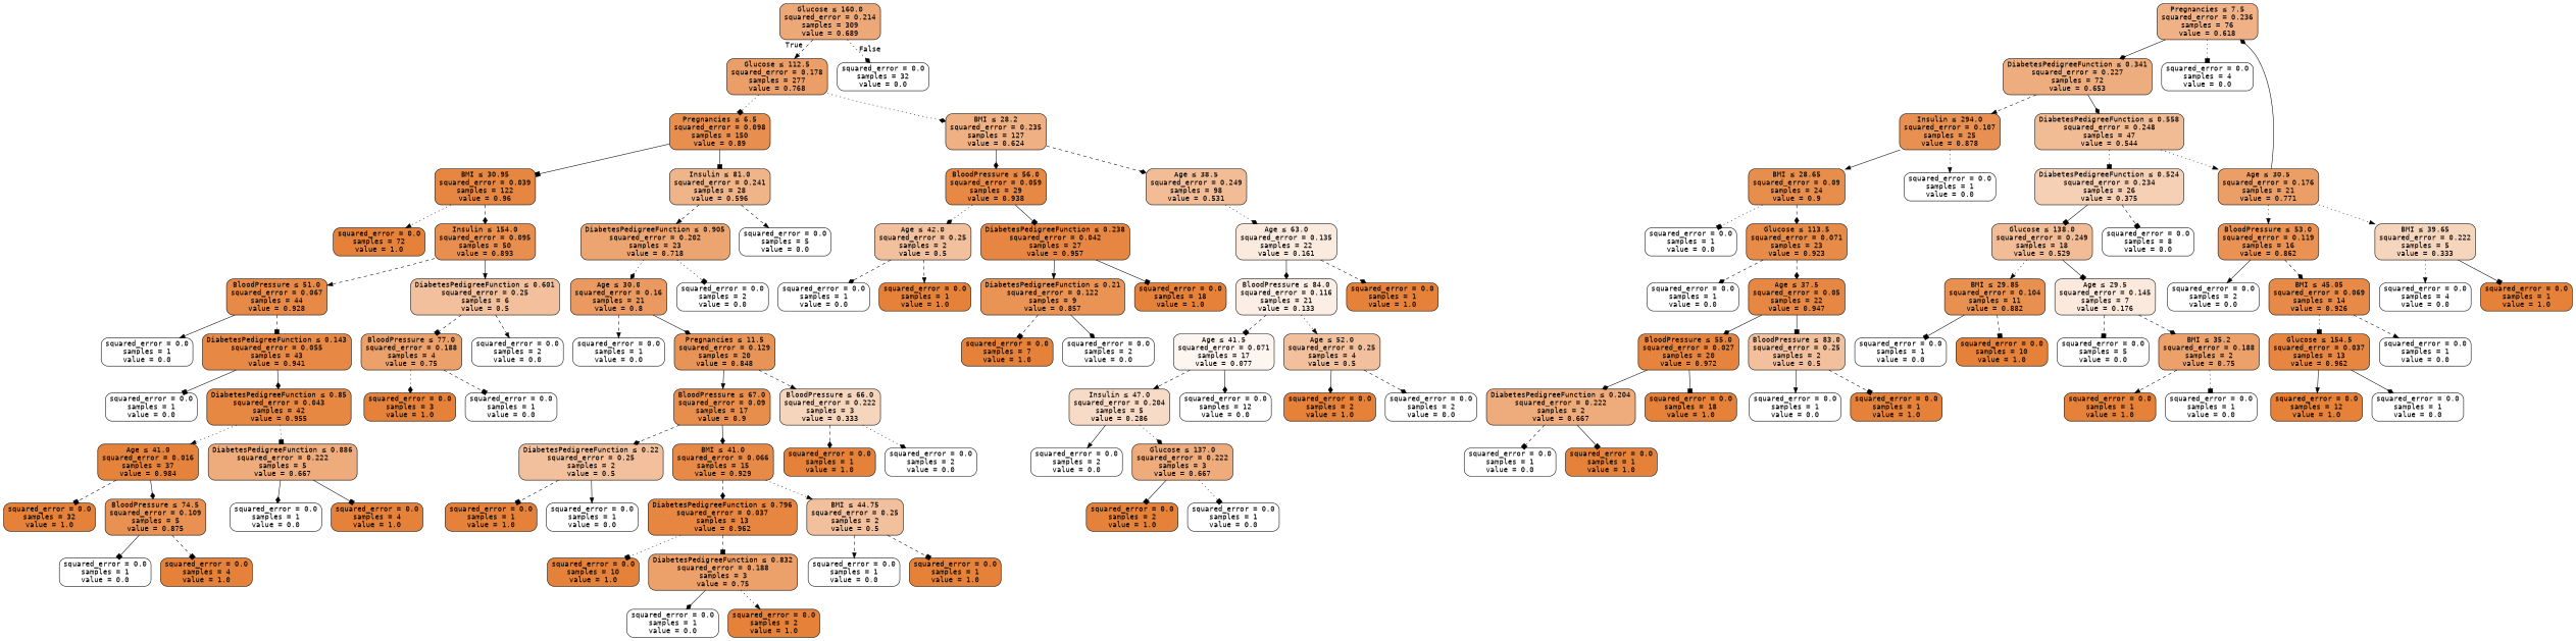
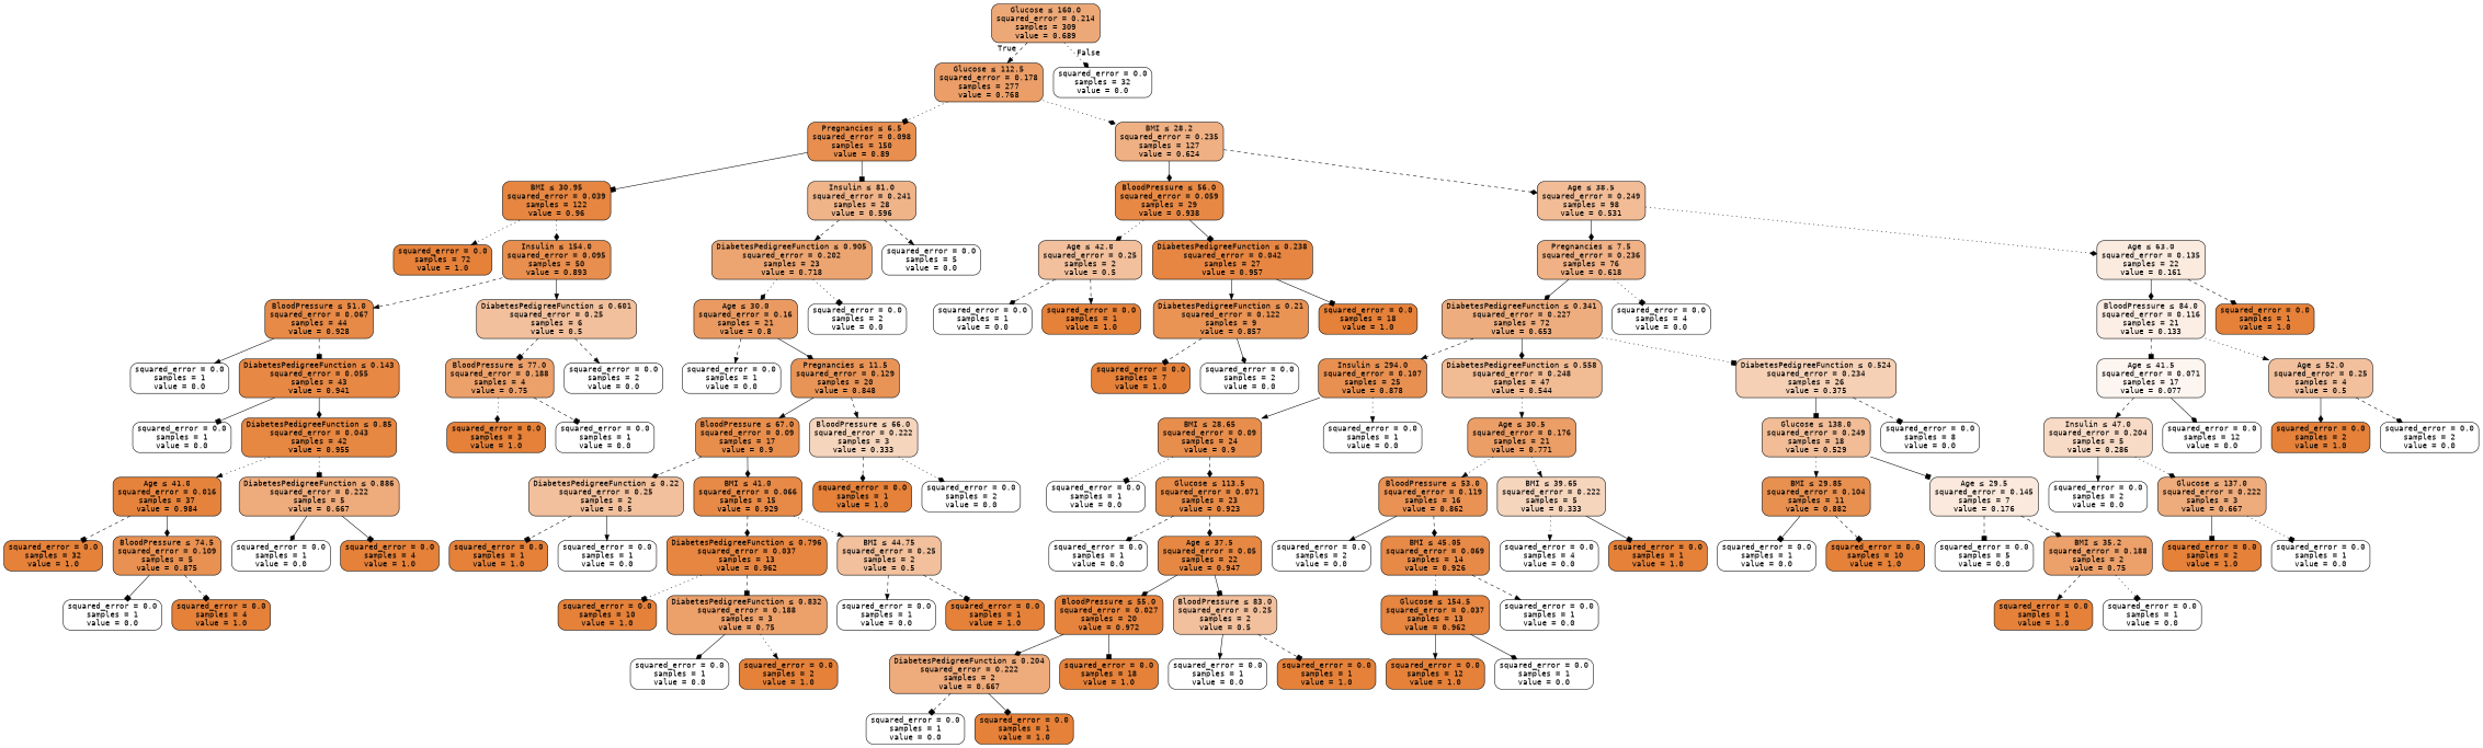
  digraph {
    fontname="DejaVu Sans Mono"
    node [color=black fillcolor="#ffffff" fontname="DejaVu Sans Mono" shape=box style="filled, rounded"]
    edge [arrowhead=box fontname="DejaVu Sans Mono" style=solid]
    n1 [fillcolor="#eda877" label=<Glucose &le; 160.0<br/>squared_error = 0.214<br/>samples = 309<br/>value = 0.689>]
    n2 [fillcolor="#eb9e67" label=<Glucose &le; 112.5<br/>squared_error = 0.178<br/>samples = 277<br/>value = 0.768>]
    n3 [label=<squared_error = 0.0<br/>samples = 32<br/>value = 0.0>]
    n4 [fillcolor="#e88f4f" label=<Pregnancies &le; 6.5<br/>squared_error = 0.098<br/>samples = 150<br/>value = 0.89>]
    n5 [fillcolor="#efb083" label=<BMI &le; 28.2<br/>squared_error = 0.235<br/>samples = 127<br/>value = 0.624>]
    n6 [fillcolor="#e68641" label=<BMI &le; 30.95<br/>squared_error = 0.039<br/>samples = 122<br/>value = 0.96>]
    n7 [fillcolor="#f0b489" label=<Insulin &le; 81.0<br/>squared_error = 0.241<br/>samples = 28<br/>value = 0.596>]
    n8 [fillcolor="#e78945" label=<BloodPressure &le; 56.0<br/>squared_error = 0.059<br/>samples = 29<br/>value = 0.938>]
    n9 [fillcolor="#f1bc96" label=<Age &le; 38.5<br/>squared_error = 0.249<br/>samples = 98<br/>value = 0.531>]
    n10 [fillcolor="#e58139" label=<squared_error = 0.0<br/>samples = 72<br/>value = 1.0>]
    n11 [fillcolor="#e88e4e" label=<Insulin &le; 154.0<br/>squared_error = 0.095<br/>samples = 50<br/>value = 0.893>]
    n12 [fillcolor="#eca571" label=<DiabetesPedigreeFunction &le; 0.905<br/>squared_error = 0.202<br/>samples = 23<br/>value = 0.718>]
    n13 [label=<squared_error = 0.0<br/>samples = 5<br/>value = 0.0>]
    n14 [fillcolor="#e78a47" label=<BloodPressure &le; 51.0<br/>squared_error = 0.067<br/>samples = 44<br/>value = 0.928>]
    n15 [fillcolor="#f2c09c" label=<DiabetesPedigreeFunction &le; 0.601<br/>squared_error = 0.25<br/>samples = 6<br/>value = 0.5>]
    n16 [label=<squared_error = 0.0<br/>samples = 1<br/>value = 0.0>]
    n17 [fillcolor="#e78845" label=<DiabetesPedigreeFunction &le; 0.143<br/>squared_error = 0.055<br/>samples = 43<br/>value = 0.941>]
    n18 [fillcolor="#eca06a" label=<BloodPressure &le; 77.0<br/>squared_error = 0.188<br/>samples = 4<br/>value = 0.75>]
    n19 [label=<squared_error = 0.0<br/>samples = 2<br/>value = 0.0>]
    n20 [label=<squared_error = 0.0<br/>samples = 1<br/>value = 0.0>]
    n21 [fillcolor="#e68742" label=<DiabetesPedigreeFunction &le; 0.85<br/>squared_error = 0.043<br/>samples = 42<br/>value = 0.955>]
    n22 [fillcolor="#e5833c" label=<Age &le; 41.0<br/>squared_error = 0.016<br/>samples = 37<br/>value = 0.984>]
    n23 [fillcolor="#eeab7b" label=<DiabetesPedigreeFunction &le; 0.886<br/>squared_error = 0.222<br/>samples = 5<br/>value = 0.667>]
    n24 [fillcolor="#e58139" label=<squared_error = 0.0<br/>samples = 32<br/>value = 1.0>]
    n25 [fillcolor="#e89152" label=<BloodPressure &le; 74.5<br/>squared_error = 0.109<br/>samples = 5<br/>value = 0.875>]
    n26 [label=<squared_error = 0.0<br/>samples = 1<br/>value = 0.0>]
    n27 [fillcolor="#e58139" label=<squared_error = 0.0<br/>samples = 4<br/>value = 1.0>]
    n28 [label=<squared_error = 0.0<br/>samples = 1<br/>value = 0.0>]
    n29 [fillcolor="#e58139" label=<squared_error = 0.0<br/>samples = 4<br/>value = 1.0>]
    n30 [fillcolor="#e58139" label=<squared_error = 0.0<br/>samples = 3<br/>value = 1.0>]
    n31 [label=<squared_error = 0.0<br/>samples = 1<br/>value = 0.0>]
    n32 [fillcolor="#ea9a61" label=<Age &le; 30.0<br/>squared_error = 0.16<br/>samples = 21<br/>value = 0.8>]
    n33 [label=<squared_error = 0.0<br/>samples = 2<br/>value = 0.0>]
    n34 [label=<squared_error = 0.0<br/>samples = 1<br/>value = 0.0>]
    n35 [fillcolor="#e99457" label=<Pregnancies &le; 11.5<br/>squared_error = 0.129<br/>samples = 20<br/>value = 0.848>]
    n36 [fillcolor="#e88e4d" label=<BloodPressure &le; 67.0<br/>squared_error = 0.09<br/>samples = 17<br/>value = 0.9>]
    n37 [fillcolor="#f6d5bd" label=<BloodPressure &le; 66.0<br/>squared_error = 0.222<br/>samples = 3<br/>value = 0.333>]
    n38 [fillcolor="#f2c09c" label=<DiabetesPedigreeFunction &le; 0.22<br/>squared_error = 0.25<br/>samples = 2<br/>value = 0.5>]
    n39 [fillcolor="#e78a47" label=<BMI &le; 41.0<br/>squared_error = 0.066<br/>samples = 15<br/>value = 0.929>]
    n40 [fillcolor="#e58139" label=<squared_error = 0.0<br/>samples = 1<br/>value = 1.0>]
    n41 [label=<squared_error = 0.0<br/>samples = 2<br/>value = 0.0>]
    n42 [fillcolor="#e58139" label=<squared_error = 0.0<br/>samples = 1<br/>value = 1.0>]
    n43 [label=<squared_error = 0.0<br/>samples = 1<br/>value = 0.0>]
    n44 [fillcolor="#e68641" label=<DiabetesPedigreeFunction &le; 0.796<br/>squared_error = 0.037<br/>samples = 13<br/>value = 0.962>]
    n45 [fillcolor="#f2c09c" label=<BMI &le; 44.75<br/>squared_error = 0.25<br/>samples = 2<br/>value = 0.5>]
    n46 [fillcolor="#e58139" label=<squared_error = 0.0<br/>samples = 10<br/>value = 1.0>]
    n47 [fillcolor="#eca06a" label=<DiabetesPedigreeFunction &le; 0.832<br/>squared_error = 0.188<br/>samples = 3<br/>value = 0.75>]
    n48 [label=<squared_error = 0.0<br/>samples = 1<br/>value = 0.0>]
    n49 [fillcolor="#e58139" label=<squared_error = 0.0<br/>samples = 1<br/>value = 1.0>]
    n50 [label=<squared_error = 0.0<br/>samples = 1<br/>value = 0.0>]
    n51 [fillcolor="#e58139" label=<squared_error = 0.0<br/>samples = 2<br/>value = 1.0>]
    n52 [fillcolor="#f2c09c" label=<Age &le; 42.0<br/>squared_error = 0.25<br/>samples = 2<br/>value = 0.5>]
    n53 [fillcolor="#e68642" label=<DiabetesPedigreeFunction &le; 0.238<br/>squared_error = 0.042<br/>samples = 27<br/>value = 0.957>]
    n54 [fillcolor="#efb185" label=<Pregnancies &le; 7.5<br/>squared_error = 0.236<br/>samples = 76<br/>value = 0.618>]
    n55 [fillcolor="#fbebdf" label=<Age &le; 63.0<br/>squared_error = 0.135<br/>samples = 22<br/>value = 0.161>]
    n56 [label=<squared_error = 0.0<br/>samples = 1<br/>value = 0.0>]
    n57 [fillcolor="#e58139" label=<squared_error = 0.0<br/>samples = 1<br/>value = 1.0>]
    n58 [fillcolor="#e99355" label=<DiabetesPedigreeFunction &le; 0.21<br/>squared_error = 0.122<br/>samples = 9<br/>value = 0.857>]
    n59 [fillcolor="#e58139" label=<squared_error = 0.0<br/>samples = 18<br/>value = 1.0>]
    n60 [fillcolor="#e58139" label=<squared_error = 0.0<br/>samples = 7<br/>value = 1.0>]
    n61 [label=<squared_error = 0.0<br/>samples = 2<br/>value = 0.0>]
    n62 [fillcolor="#eead7e" label=<DiabetesPedigreeFunction &le; 0.341<br/>squared_error = 0.227<br/>samples = 72<br/>value = 0.653>]
    n63 [label=<squared_error = 0.0<br/>samples = 4<br/>value = 0.0>]
    n64 [fillcolor="#fceee5" label=<BloodPressure &le; 84.0<br/>squared_error = 0.116<br/>samples = 21<br/>value = 0.133>]
    n65 [fillcolor="#e58139" label=<squared_error = 0.0<br/>samples = 1<br/>value = 1.0>]
    n66 [fillcolor="#e89051" label=<Insulin &le; 294.0<br/>squared_error = 0.107<br/>samples = 25<br/>value = 0.878>]
    n67 [fillcolor="#f1bb94" label=<DiabetesPedigreeFunction &le; 0.558<br/>squared_error = 0.248<br/>samples = 47<br/>value = 0.544>]
    n68 [fillcolor="#e88e4d" label=<BMI &le; 28.65<br/>squared_error = 0.09<br/>samples = 24<br/>value = 0.9>]
    n69 [label=<squared_error = 0.0<br/>samples = 1<br/>value = 0.0>]
    n70 [fillcolor="#f5d0b5" label=<DiabetesPedigreeFunction &le; 0.524<br/>squared_error = 0.234<br/>samples = 26<br/>value = 0.375>]
    n71 [fillcolor="#eb9e66" label=<Age &le; 30.5<br/>squared_error = 0.176<br/>samples = 21<br/>value = 0.771>]
    n72 [label=<squared_error = 0.0<br/>samples = 1<br/>value = 0.0>]
    n73 [fillcolor="#e78b48" label=<Glucose &le; 113.5<br/>squared_error = 0.071<br/>samples = 23<br/>value = 0.923>]
    n74 [label=<squared_error = 0.0<br/>samples = 1<br/>value = 0.0>]
    n75 [fillcolor="#e68843" label=<Age &le; 37.5<br/>squared_error = 0.05<br/>samples = 22<br/>value = 0.947>]
    n76 [fillcolor="#e6843e" label=<BloodPressure &le; 55.0<br/>squared_error = 0.027<br/>samples = 20<br/>value = 0.972>]
    n77 [fillcolor="#f2c09c" label=<BloodPressure &le; 83.0<br/>squared_error = 0.25<br/>samples = 2<br/>value = 0.5>]
    n78 [fillcolor="#eeab7b" label=<DiabetesPedigreeFunction &le; 0.204<br/>squared_error = 0.222<br/>samples = 2<br/>value = 0.667>]
    n79 [fillcolor="#e58139" label=<squared_error = 0.0<br/>samples = 18<br/>value = 1.0>]
    n80 [label=<squared_error = 0.0<br/>samples = 1<br/>value = 0.0>]
    n81 [fillcolor="#e58139" label=<squared_error = 0.0<br/>samples = 1<br/>value = 1.0>]
    n82 [label=<squared_error = 0.0<br/>samples = 1<br/>value = 0.0>]
    n83 [fillcolor="#e58139" label=<squared_error = 0.0<br/>samples = 1<br/>value = 1.0>]
    n84 [fillcolor="#f1bc96" label=<Glucose &le; 138.0<br/>squared_error = 0.249<br/>samples = 18<br/>value = 0.529>]
    n85 [label=<squared_error = 0.0<br/>samples = 8<br/>value = 0.0>]
    n86 [fillcolor="#e99254" label=<BloodPressure &le; 53.0<br/>squared_error = 0.119<br/>samples = 16<br/>value = 0.862>]
    n87 [fillcolor="#f6d5bd" label=<BMI &le; 39.65<br/>squared_error = 0.222<br/>samples = 5<br/>value = 0.333>]
    n88 [fillcolor="#e89050" label=<BMI &le; 29.85<br/>squared_error = 0.104<br/>samples = 11<br/>value = 0.882>]
    n89 [fillcolor="#fae9dc" label=<Age &le; 29.5<br/>squared_error = 0.145<br/>samples = 7<br/>value = 0.176>]
    n90 [label=<squared_error = 0.0<br/>samples = 1<br/>value = 0.0>]
    n91 [fillcolor="#e58139" label=<squared_error = 0.0<br/>samples = 10<br/>value = 1.0>]
    n92 [label=<squared_error = 0.0<br/>samples = 5<br/>value = 0.0>]
    n93 [fillcolor="#eca06a" label=<BMI &le; 35.2<br/>squared_error = 0.188<br/>samples = 2<br/>value = 0.75>]
    n94 [fillcolor="#e58139" label=<squared_error = 0.0<br/>samples = 1<br/>value = 1.0>]
    n95 [label=<squared_error = 0.0<br/>samples = 1<br/>value = 0.0>]
    n96 [label=<squared_error = 0.0<br/>samples = 2<br/>value = 0.0>]
    n97 [fillcolor="#e78a48" label=<BMI &le; 45.05<br/>squared_error = 0.069<br/>samples = 14<br/>value = 0.926>]
    n98 [label=<squared_error = 0.0<br/>samples = 4<br/>value = 0.0>]
    n99 [fillcolor="#e58139" label=<squared_error = 0.0<br/>samples = 1<br/>value = 1.0>]
    n100 [fillcolor="#e68641" label=<Glucose &le; 154.5<br/>squared_error = 0.037<br/>samples = 13<br/>value = 0.962>]
    n101 [label=<squared_error = 0.0<br/>samples = 1<br/>value = 0.0>]
    n102 [fillcolor="#e58139" label=<squared_error = 0.0<br/>samples = 12<br/>value = 1.0>]
    n103 [label=<squared_error = 0.0<br/>samples = 1<br/>value = 0.0>]
    n104 [fillcolor="#fdf5f0" label=<Age &le; 41.5<br/>squared_error = 0.071<br/>samples = 17<br/>value = 0.077>]
    n105 [fillcolor="#f2c09c" label=<Age &le; 52.0<br/>squared_error = 0.25<br/>samples = 4<br/>value = 0.5>]
    n106 [fillcolor="#f8dbc6" label=<Insulin &le; 47.0<br/>squared_error = 0.204<br/>samples = 5<br/>value = 0.286>]
    n107 [label=<squared_error = 0.0<br/>samples = 12<br/>value = 0.0>]
    n108 [fillcolor="#e58139" label=<squared_error = 0.0<br/>samples = 2<br/>value = 1.0>]
    n109 [label=<squared_error = 0.0<br/>samples = 2<br/>value = 0.0>]
    n110 [label=<squared_error = 0.0<br/>samples = 2<br/>value = 0.0>]
    n111 [fillcolor="#eeab7b" label=<Glucose &le; 137.0<br/>squared_error = 0.222<br/>samples = 3<br/>value = 0.667>]
    n112 [fillcolor="#e58139" label=<squared_error = 0.0<br/>samples = 2<br/>value = 1.0>]
    n113 [label=<squared_error = 0.0<br/>samples = 1<br/>value = 0.0>]
    n1 -> n2 [arrowhead=normal headlabel=True labelangle=45 labeldistance=2.5 style=dashed]
    n1 -> n3 [arrowhead=diamond headlabel=False labelangle=-45 labeldistance=2.5 style=dotted]
    n2 -> n4 [style=dotted]
    n2 -> n5 [arrowhead=diamond style=dotted]
    n4 -> n6
    n4 -> n7
    n5 -> n8 [arrowhead=diamond]
    n5 -> n9 [arrowhead=diamond style=dashed]
    n6 -> n10 [arrowhead=normal style=dotted]
-   n6 -> n11 [arrowhead=diamond style=dashed]
+   n6 -> n11 [arrowhead=diamond style=dotted]
    n7 -> n12 [arrowhead=normal style=dashed]
    n7 -> n13 [arrowhead=normal style=dashed]
    n8 -> n52 [arrowhead=diamond style=dotted]
    n8 -> n53
-   n71 -> n54 [arrowhead=diamond]
+   n9 -> n54 [arrowhead=diamond]
    n9 -> n55 [arrowhead=diamond style=dotted]
    n11 -> n14 [arrowhead=normal style=dashed]
    n11 -> n15 [arrowhead=normal]
    n12 -> n32 [arrowhead=diamond style=dotted]
    n12 -> n33 [style=dotted]
    n14 -> n16 [arrowhead=normal]
    n14 -> n17 [style=dashed]
    n15 -> n18 [style=dashed]
    n15 -> n19 [arrowhead=normal style=dashed]
    n17 -> n20
    n17 -> n21 [arrowhead=diamond]
    n18 -> n30 [arrowhead=diamond style=dotted]
    n18 -> n31 [style=dashed]
    n21 -> n22 [arrowhead=normal style=dotted]
    n21 -> n23 [style=dotted]
    n22 -> n24 [style=dashed]
    n22 -> n25 [arrowhead=diamond]
    n23 -> n26 [arrowhead=diamond]
    n23 -> n27
    n25 -> n28
    n25 -> n29 [style=dashed]
    n32 -> n34 [arrowhead=normal style=dashed]
    n32 -> n35 [arrowhead=diamond]
    n35 -> n36 [arrowhead=normal]
    n35 -> n37 [arrowhead=normal style=dashed]
    n36 -> n38 [arrowhead=diamond style=dashed]
    n36 -> n39 [arrowhead=diamond]
    n37 -> n40 [arrowhead=diamond style=dashed]
    n37 -> n41 [arrowhead=diamond style=dotted]
    n38 -> n42 [style=dashed]
    n38 -> n43 [arrowhead=normal]
    n39 -> n44 [arrowhead=diamond style=dashed]
    n39 -> n45 [arrowhead=normal style=dotted]
    n44 -> n46 [style=dotted]
    n44 -> n47 [style=dashed]
    n45 -> n48 [arrowhead=normal style=dashed]
    n45 -> n49 [style=dashed]
    n47 -> n50 [arrowhead=diamond]
    n47 -> n51 [arrowhead=normal style=dotted]
    n52 -> n56 [arrowhead=diamond style=dashed]
    n52 -> n57 [arrowhead=normal style=dashed]
    n53 -> n58 [arrowhead=normal]
    n53 -> n59
    n54 -> n62 [arrowhead=diamond]
    n54 -> n63 [style=dotted]
    n55 -> n64 [arrowhead=diamond]
    n55 -> n65 [arrowhead=diamond style=dashed]
    n58 -> n60 [style=dashed]
    n58 -> n61 [arrowhead=diamond]
    n62 -> n66 [arrowhead=normal style=dashed]
    n62 -> n67 [arrowhead=diamond]
    n64 -> n104 [style=dashed]
    n64 -> n105 [arrowhead=normal style=dotted]
    n66 -> n68 [arrowhead=normal]
    n66 -> n69 [arrowhead=normal style=dotted]
-   n67 -> n70 [style=dotted]
+   n62 -> n70 [style=dotted]
    n67 -> n71 [arrowhead=normal style=dotted]
    n68 -> n72 [style=dotted]
    n68 -> n73 [arrowhead=diamond style=dashed]
    n70 -> n84
    n70 -> n85 [style=dashed]
    n71 -> n86 [arrowhead=normal style=dotted]
    n71 -> n87 [arrowhead=normal style=dotted]
    n73 -> n74 [arrowhead=diamond style=dashed]
    n73 -> n75 [arrowhead=diamond style=dashed]
    n75 -> n76 [arrowhead=diamond]
    n75 -> n77
    n76 -> n78 [arrowhead=diamond]
    n76 -> n79
    n77 -> n80 [arrowhead=normal]
    n77 -> n81 [style=dashed]
    n78 -> n82 [style=dashed]
    n78 -> n83
    n84 -> n88 [arrowhead=normal style=dotted]
    n84 -> n89
    n86 -> n96 [arrowhead=normal]
    n86 -> n97 [arrowhead=diamond style=dashed]
    n87 -> n98 [arrowhead=normal style=dotted]
    n87 -> n99
    n88 -> n90
    n88 -> n91 [style=dashed]
    n89 -> n92 [style=dashed]
    n89 -> n93 [arrowhead=diamond style=dashed]
    n93 -> n94 [arrowhead=normal style=dashed]
    n93 -> n95 [style=dotted]
    n97 -> n100 [style=dotted]
    n97 -> n101 [arrowhead=normal style=dashed]
    n100 -> n102 [arrowhead=normal]
    n100 -> n103 [arrowhead=diamond]
    n104 -> n106 [arrowhead=normal style=dashed]
    n104 -> n107 [arrowhead=diamond]
    n105 -> n108 [arrowhead=diamond]
    n105 -> n109 [arrowhead=diamond style=dashed]
    n106 -> n110 [arrowhead=normal]
    n106 -> n111 [arrowhead=diamond style=dotted]
    n111 -> n112
    n111 -> n113 [style=dotted]
  }
